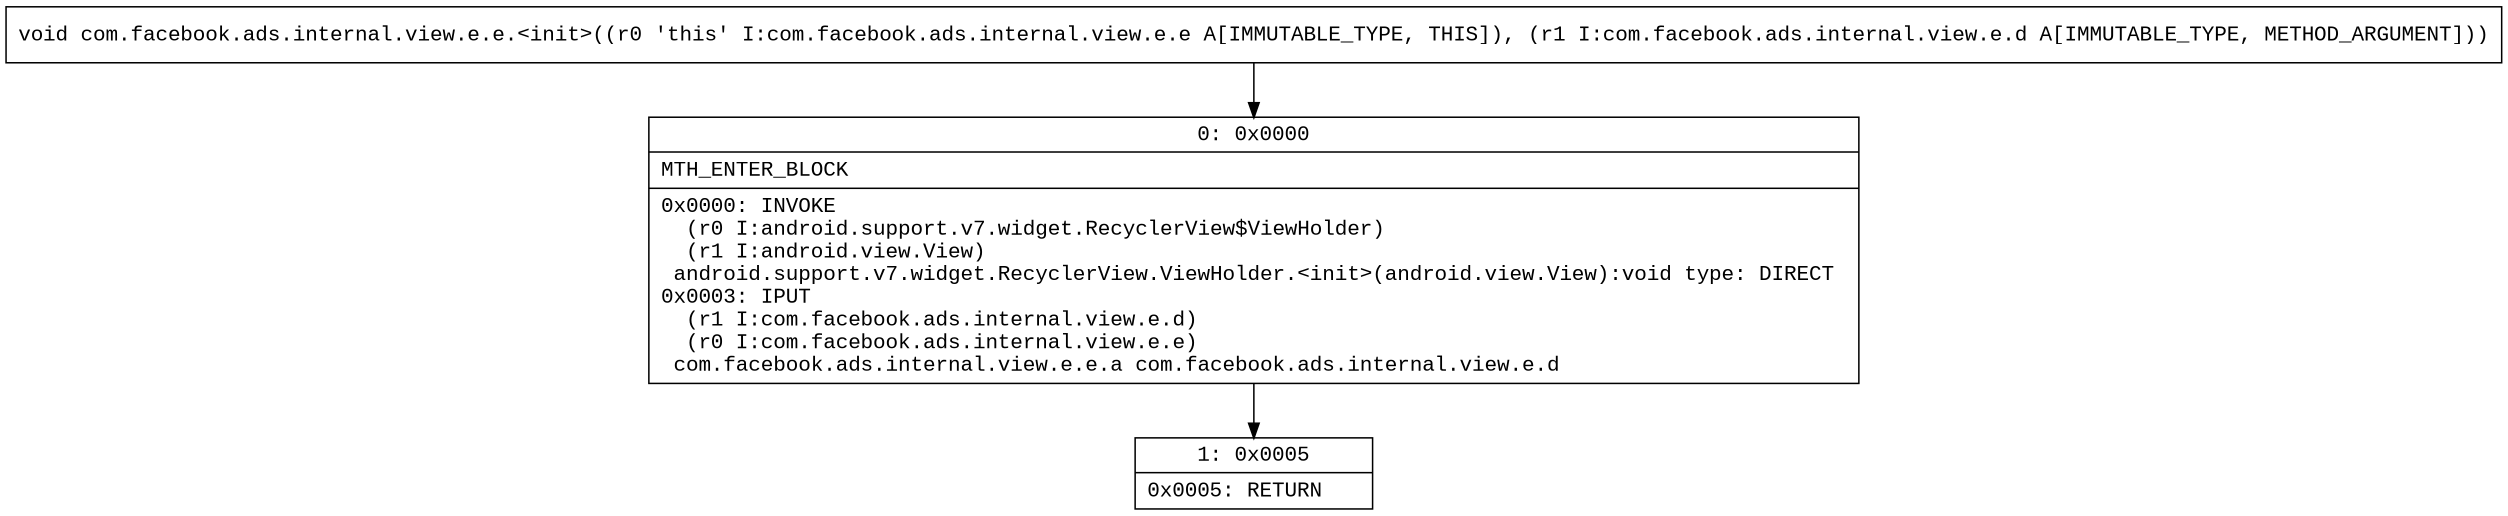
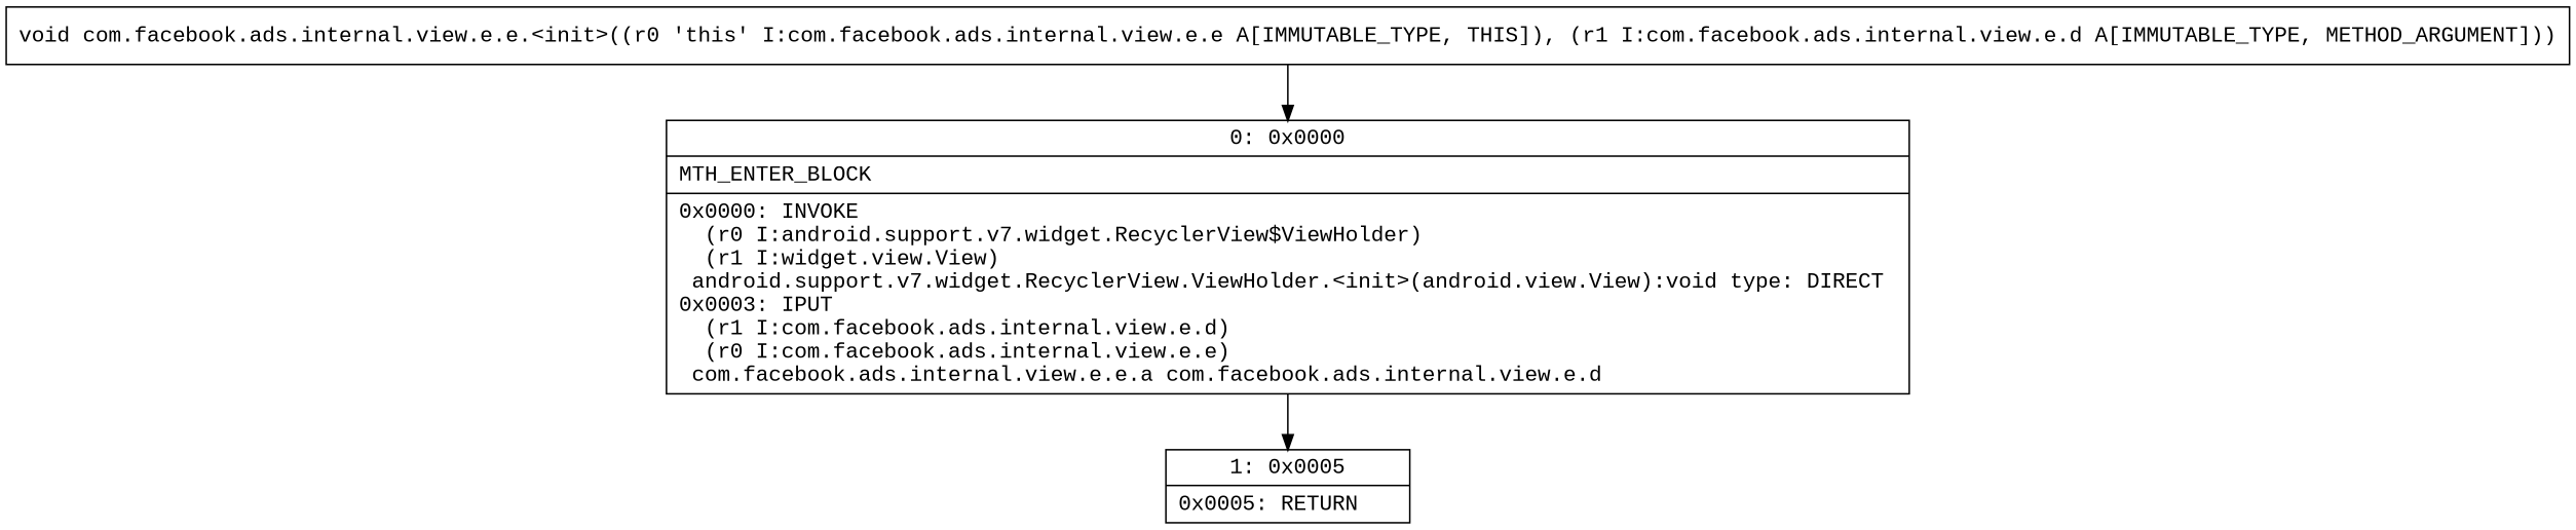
  digraph {
    fontname="Liberation Mono"
    node [shape=record fontname="Liberation Mono"]
    edge [fontname="Liberation Mono"]
-   n1 [label="{0\:\ 0x0000|MTH_ENTER_BLOCK\l|0x0000: INVOKE  \l  (r0 I:android.support.v7.widget.RecyclerView$ViewHolder)\l  (r1 I:android.view.View)\l android.support.v7.widget.RecyclerView.ViewHolder.\<init\>(android.view.View):void type: DIRECT \l0x0003: IPUT  \l  (r1 I:com.facebook.ads.internal.view.e.d)\l  (r0 I:com.facebook.ads.internal.view.e.e)\l com.facebook.ads.internal.view.e.e.a com.facebook.ads.internal.view.e.d \l}"]
+   n1 [label="{0\:\ 0x0000|MTH_ENTER_BLOCK\l|0x0000: INVOKE  \l  (r0 I:android.support.v7.widget.RecyclerView$ViewHolder)\l  (r1 I:widget.view.View)\l android.support.v7.widget.RecyclerView.ViewHolder.\<init\>(android.view.View):void type: DIRECT \l0x0003: IPUT  \l  (r1 I:com.facebook.ads.internal.view.e.d)\l  (r0 I:com.facebook.ads.internal.view.e.e)\l com.facebook.ads.internal.view.e.e.a com.facebook.ads.internal.view.e.d \l}"]
    n2 [label="{1\:\ 0x0005|0x0005: RETURN   \l}"]
    n3 [label="{void com.facebook.ads.internal.view.e.e.\<init\>((r0 'this' I:com.facebook.ads.internal.view.e.e A[IMMUTABLE_TYPE, THIS]), (r1 I:com.facebook.ads.internal.view.e.d A[IMMUTABLE_TYPE, METHOD_ARGUMENT])) }"]
    n1 -> n2
    n3 -> n1
  }
